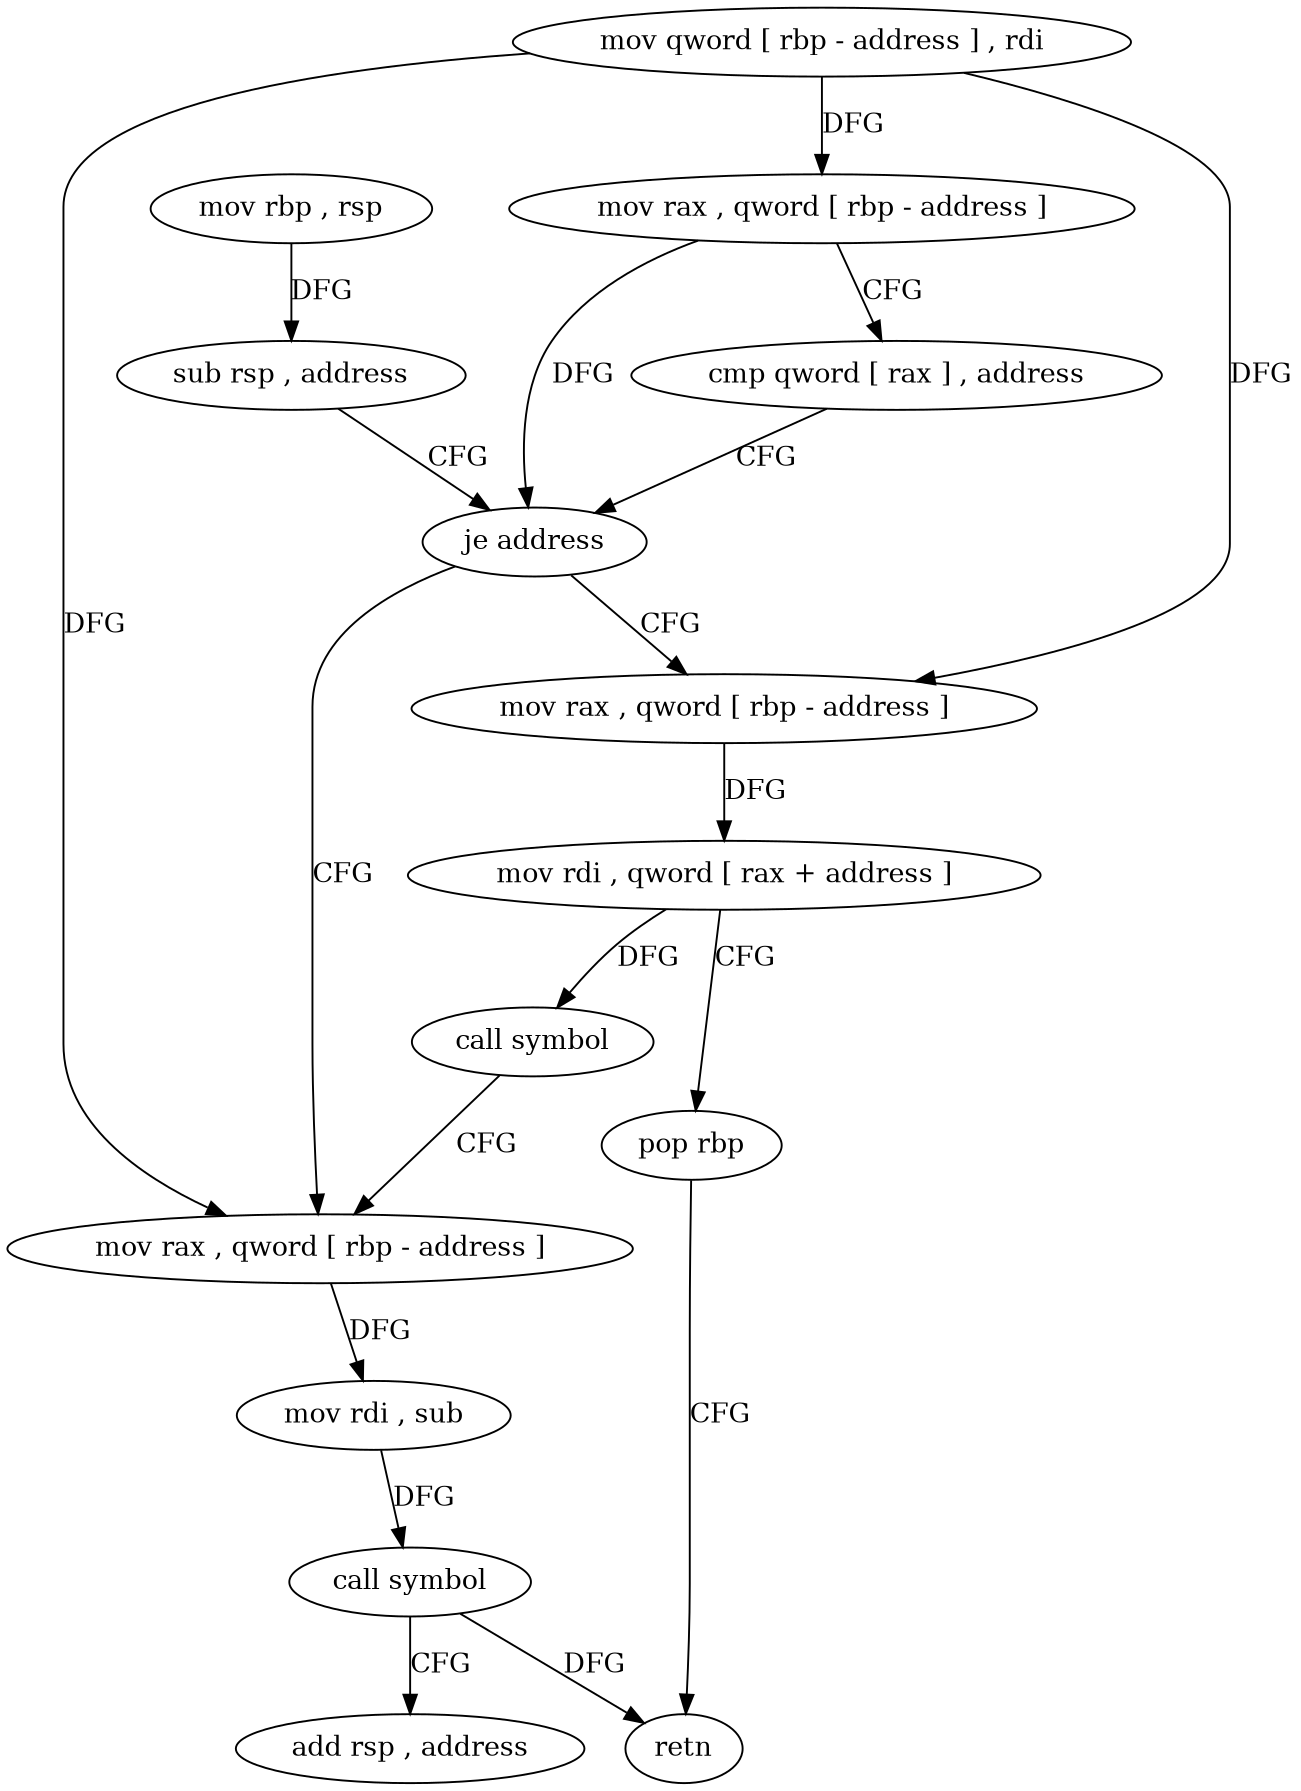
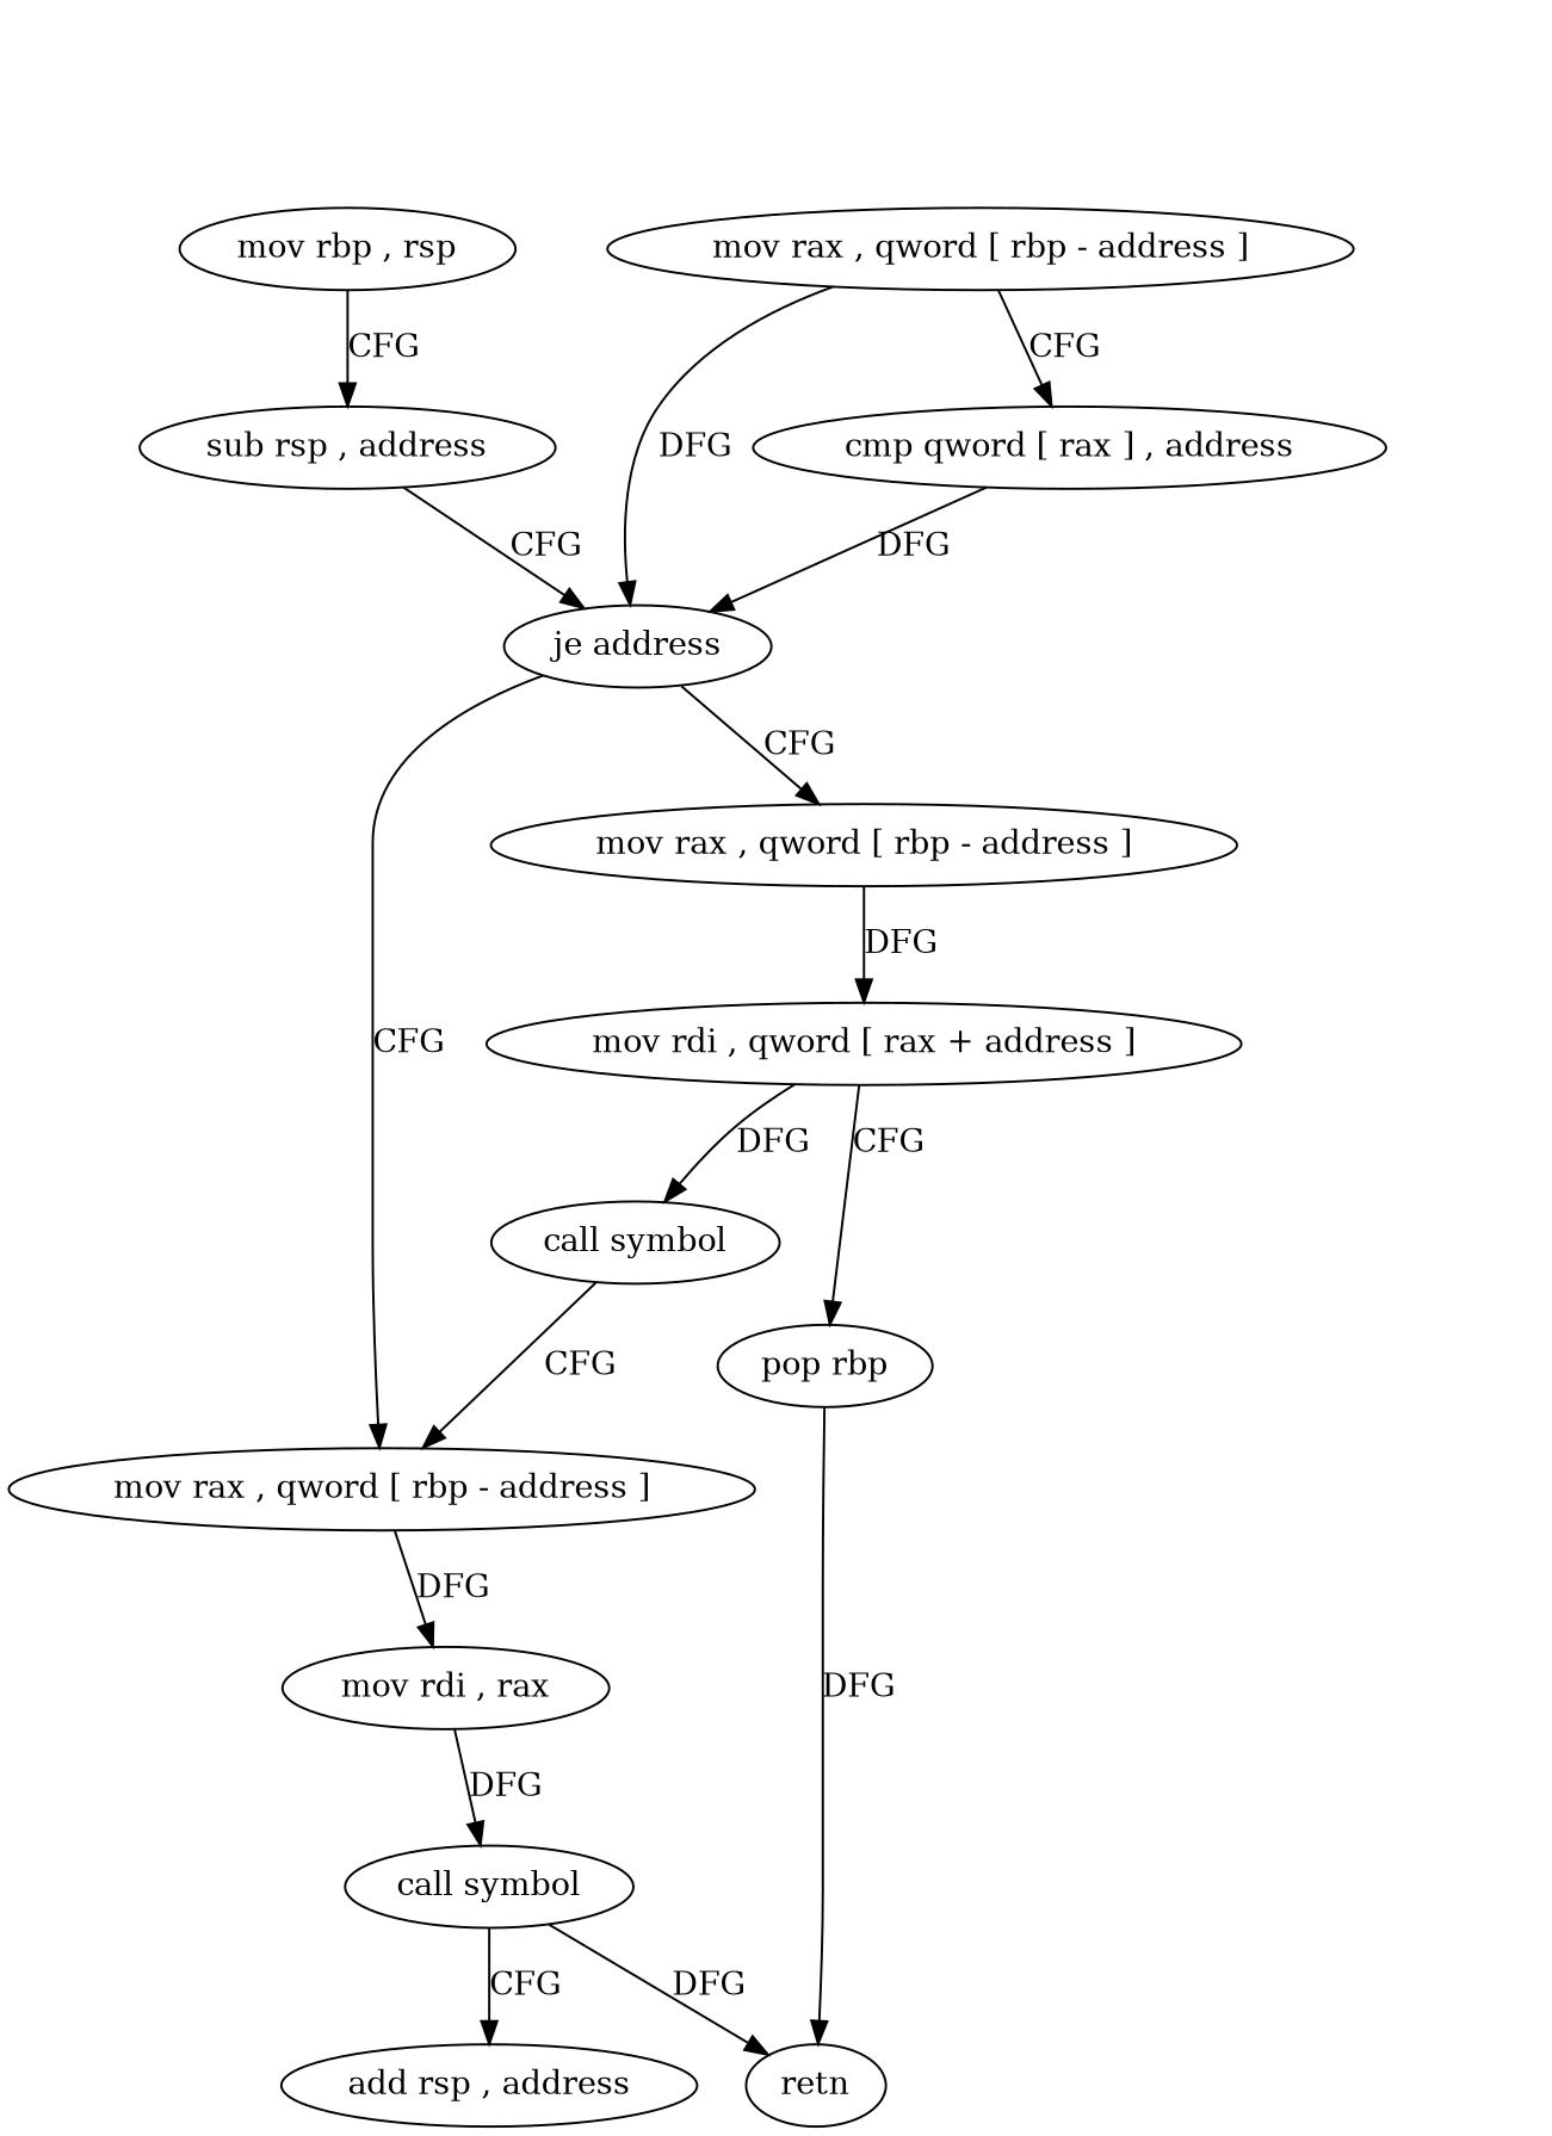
  digraph {
    n1 [label="mov rbp , rsp"]
    n2 [label="sub rsp , address"]
    n3 [label="je address"]
-   n4 [label="mov qword [ rbp - address ] , rdi"]
    n5 [label="mov rax , qword [ rbp - address ]"]
    n6 [label="mov rax , qword [ rbp - address ]"]
    n7 [label="mov rax , qword [ rbp - address ]"]
    n8 [label="cmp qword [ rax ] , address"]
-   n9 [label="mov rdi , sub"]
+   n9 [label="mov rdi , rax"]
    n10 [label="mov rdi , qword [ rax + address ]"]
    n11 [label="call symbol"]
    n12 [label="pop rbp"]
    n13 [label="call symbol"]
    n14 [label="add rsp , address"]
    n15 [label=retn]
-   n1 -> n2 [label=DFG]
+   n1 -> n2 [label=CFG]
    n2 -> n3 [label=CFG]
    n3 -> n6 [label=CFG]
    n3 -> n7 [label=CFG]
-   n4 -> n5 [label=DFG]
-   n4 -> n6 [label=DFG]
-   n4 -> n7 [label=DFG]
    n5 -> n3 [label=DFG]
    n5 -> n8 [label=CFG]
    n6 -> n9 [label=DFG]
    n7 -> n10 [label=DFG]
-   n8 -> n3 [label=CFG]
+   n8 -> n3 [label=DFG]
    n9 -> n11 [label=DFG]
    n10 -> n12 [label=CFG]
    n10 -> n13 [label=DFG]
    n11 -> n14 [label=CFG]
    n11 -> n15 [label=DFG]
-   n12 -> n15 [label=CFG]
+   n12 -> n15 [label=DFG]
    n13 -> n6 [label=CFG]
  }
